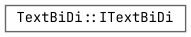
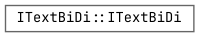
  digraph {
    rankdir=LR
    fontname="JetBrains Mono"
-   n1 [color=grey40 fillcolor=white fontname="JetBrains Mono" fontsize=10 height=0.2 label="TextBiDi::ITextBiDi" shape=box style=filled width=0.4]
+   n1 [color=grey40 fillcolor=white fontname="JetBrains Mono" fontsize=10 height=0.2 label="ITextBiDi::ITextBiDi" shape=box style=filled width=0.4]
  }
